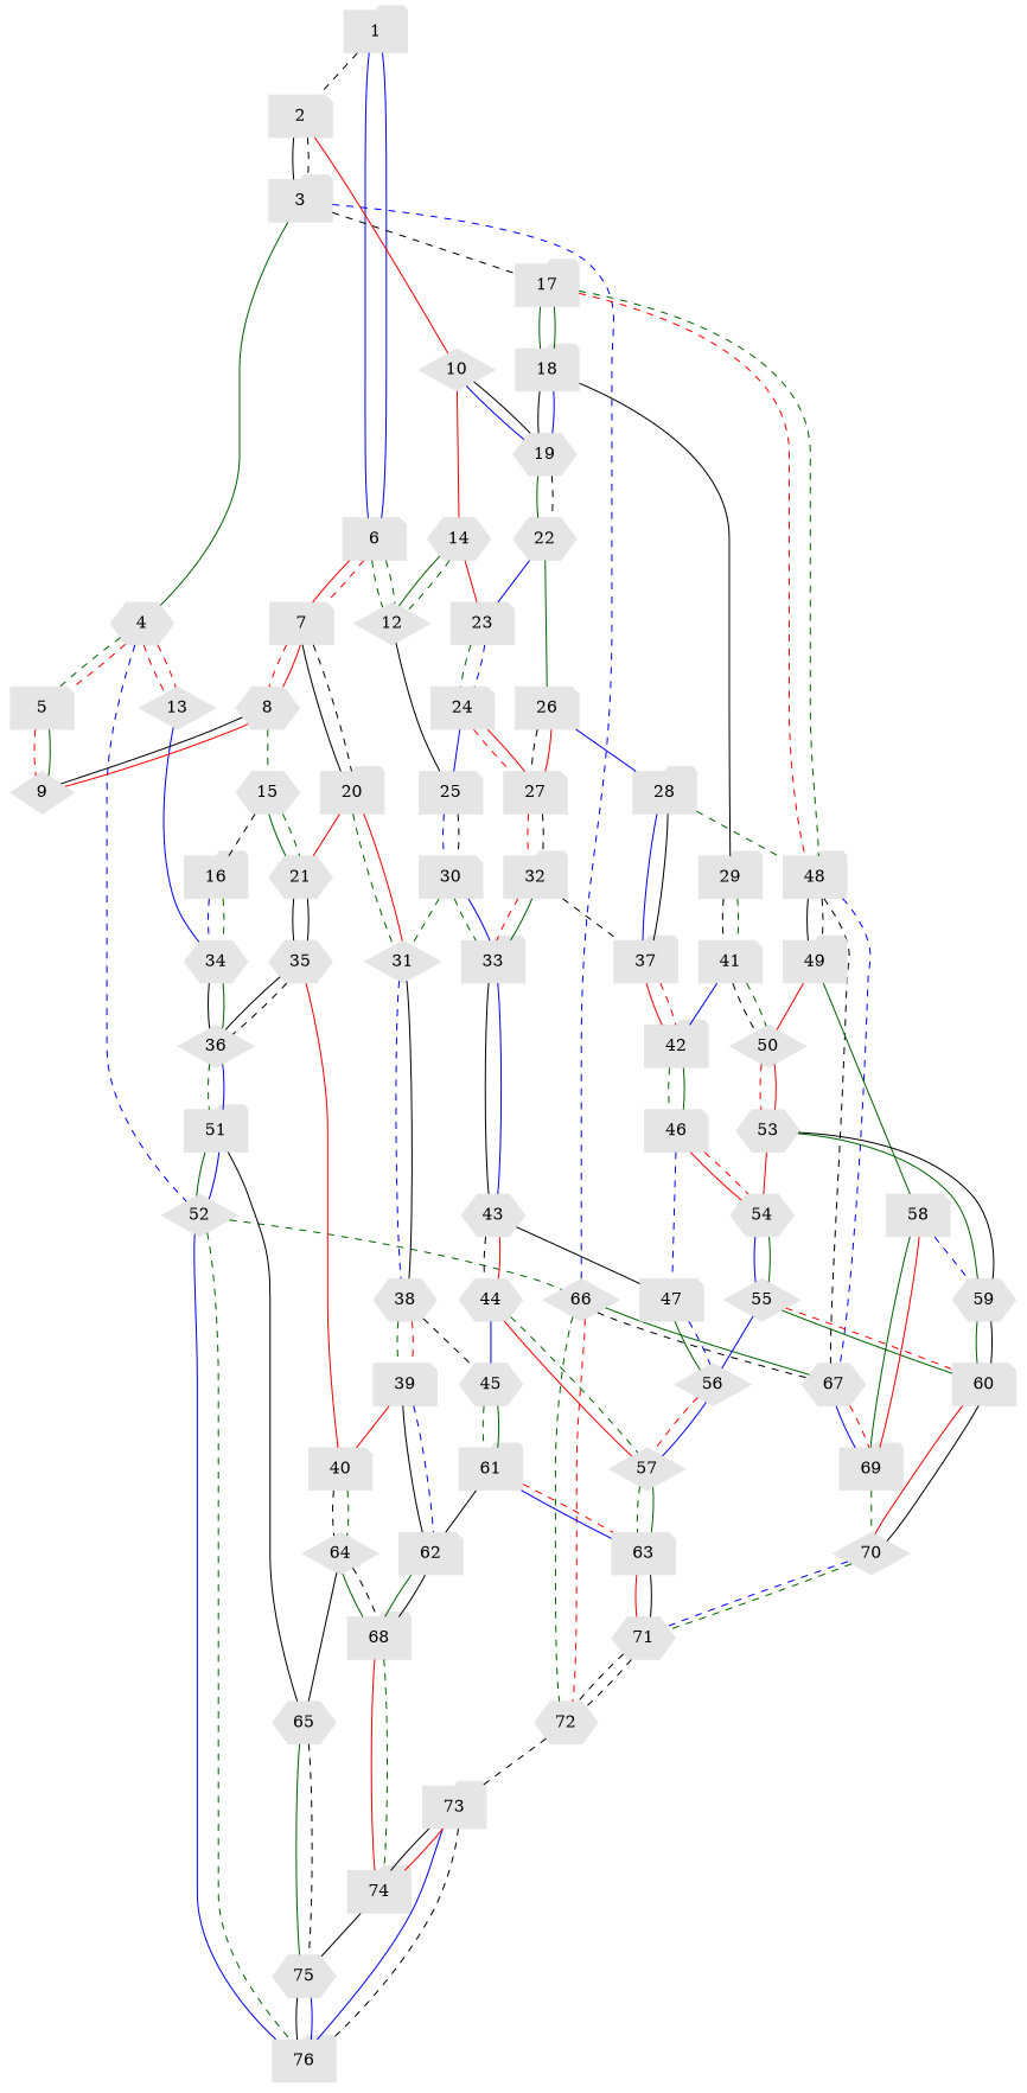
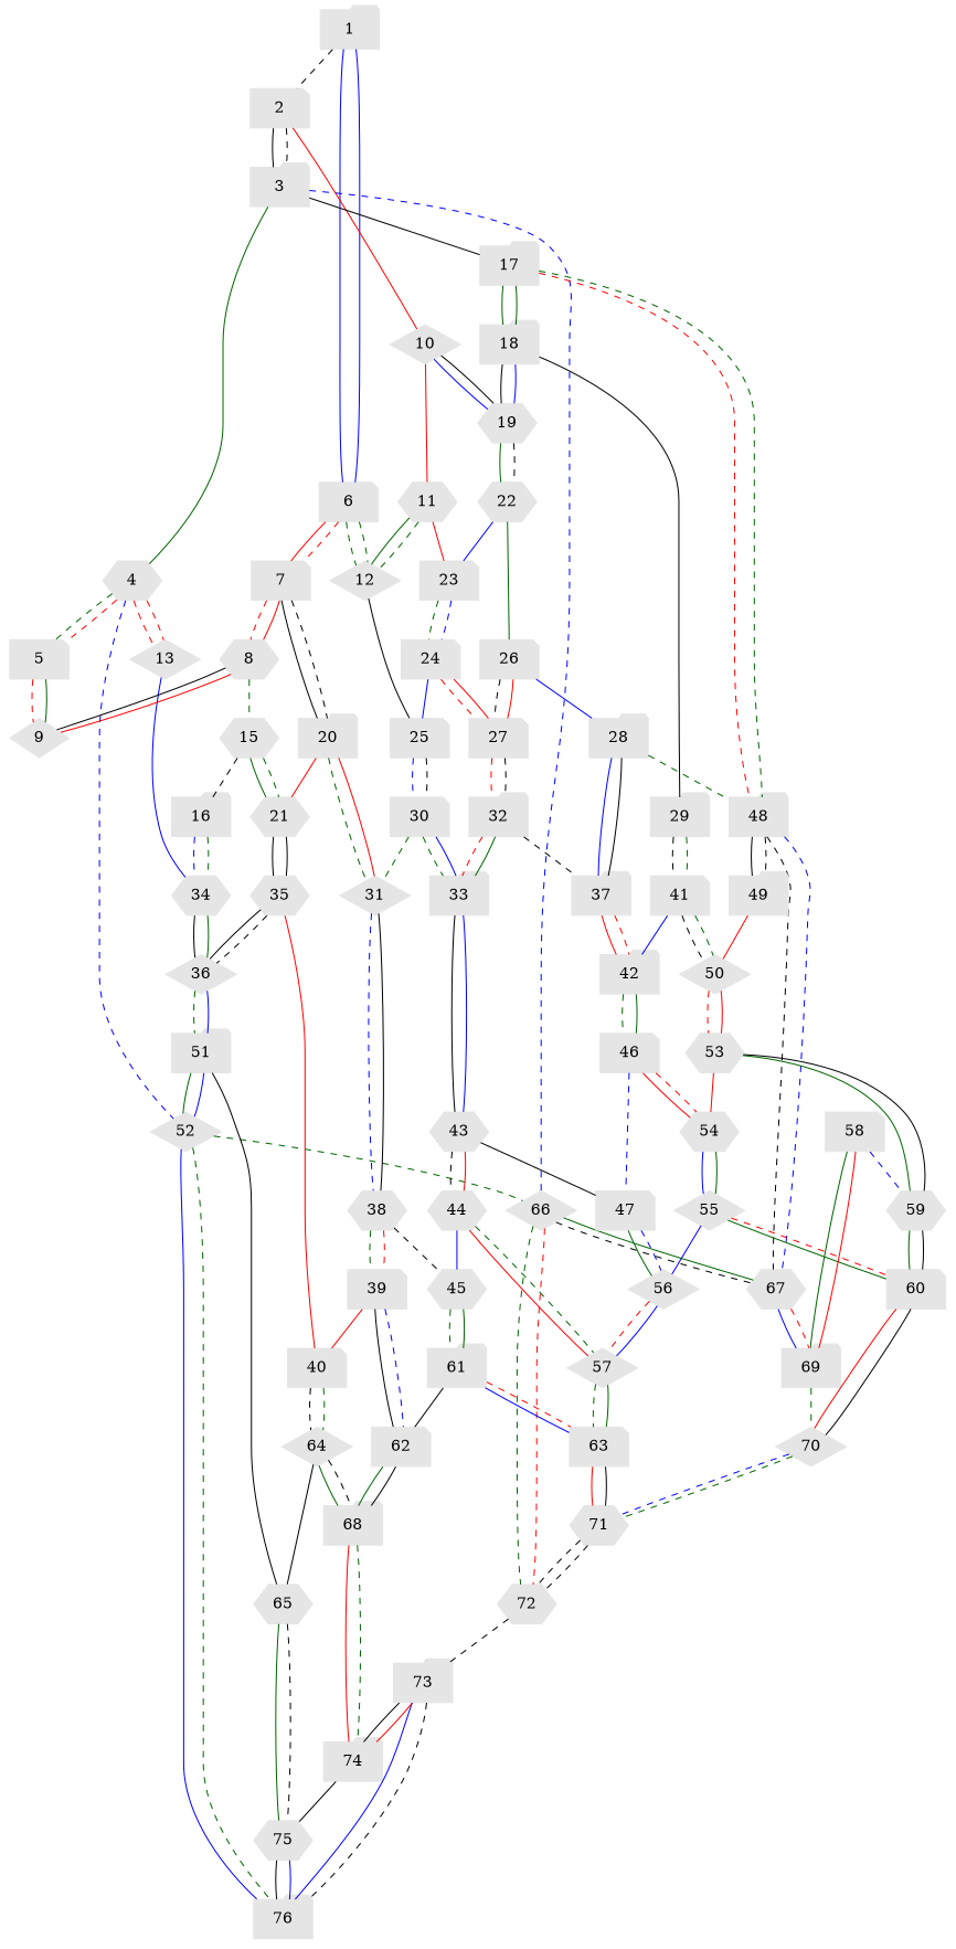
  graph {
    node [color=gray90 shape=folder style=filled]
    edge [color=black style=solid]
    1
    2 [shape=note]
    6 [shape=note]
    3
    10 [shape=diamond]
    7 [shape=note]
    12 [shape=diamond]
    4 [shape=hexagon]
    17
    66 [shape=diamond]
-   11 [shape=hexagon label=14]
+   11 [shape=hexagon]
    19 [shape=hexagon]
    5 [shape=note]
    13 [shape=diamond]
    52 [shape=diamond]
    18
    48
    67 [shape=hexagon]
    72 [shape=hexagon]
    9 [shape=diamond]
    34 [shape=hexagon]
    76
    8 [shape=hexagon]
    20
    25 [shape=note]
    15 [shape=hexagon]
    21 [shape=hexagon]
    31 [shape=diamond]
    16
    23 [shape=note]
    22 [shape=hexagon]
    24 [shape=note]
    30 [shape=note]
    36 [shape=diamond]
    35 [shape=hexagon]
    29
    49
    41 [shape=note]
    26 [shape=note]
    38 [shape=hexagon]
    40 [shape=note]
    27 [shape=note]
    28
    32
    33
    37
    42
    50 [shape=diamond]
    43 [shape=hexagon]
    39 [shape=note]
    45 [shape=hexagon]
    44 [shape=hexagon]
    47 [shape=note]
    51
    64 [shape=diamond]
    65 [shape=hexagon]
    46 [shape=note]
    62 [shape=note]
    61
    68
    53 [shape=hexagon]
    54 [shape=hexagon]
    57 [shape=diamond]
    56 [shape=diamond]
    63 [shape=note]
    55 [shape=diamond]
    58 [shape=note]
    69
    59 [shape=hexagon]
    75 [shape=hexagon]
    60 [shape=note]
    70 [shape=diamond]
    71 [shape=hexagon]
    74
    73
    1 -- 2 [style=dashed]
    1 -- 6 [color=blue]
    1 -- 6 [color=blue]
    2 -- 3
    2 -- 3 [style=dashed]
    2 -- 10 [color=red]
    6 -- 7 [color=red]
    6 -- 7 [color=red style=dashed]
    6 -- 12 [color=darkgreen style=dashed]
    6 -- 12 [color=darkgreen style=dashed]
    3 -- 4 [color=darkgreen]
-   3 -- 17 [style=dashed]
+   3 -- 17
    3 -- 66 [color=blue style=dashed]
    10 -- 11 [color=red]
    10 -- 19 [color=blue]
    10 -- 19
    7 -- 8 [color=red style=dashed]
    7 -- 8 [color=red]
    7 -- 20
    7 -- 20 [style=dashed]
    12 -- 25
    4 -- 5 [color=darkgreen style=dashed]
    4 -- 5 [color=red style=dashed]
    4 -- 13 [color=red style=dashed]
    4 -- 13 [color=red style=dashed]
    4 -- 52 [color=blue style=dashed]
    17 -- 18 [color=darkgreen]
    17 -- 18 [color=darkgreen]
    17 -- 48 [color=red style=dashed]
    17 -- 48 [color=darkgreen style=dashed]
    66 -- 67 [style=dashed]
    66 -- 67 [color=darkgreen]
    66 -- 72 [color=darkgreen style=dashed]
    66 -- 72 [color=red style=dashed]
    11 -- 12 [color=darkgreen]
    11 -- 12 [color=darkgreen style=dashed]
    11 -- 23 [color=red]
    19 -- 22 [color=darkgreen]
    19 -- 22 [style=dashed]
    5 -- 9 [color=red style=dashed]
    5 -- 9 [color=darkgreen]
    13 -- 34 [color=blue]
    52 -- 66 [color=darkgreen style=dashed]
    52 -- 76 [color=blue]
    52 -- 76 [color=darkgreen style=dashed]
    18 -- 19
    18 -- 19 [color=blue]
    18 -- 29
    48 -- 67 [style=dashed]
    48 -- 67 [color=blue style=dashed]
    48 -- 49
    48 -- 49 [style=dashed]
    67 -- 69 [color=blue]
    67 -- 69 [color=red style=dashed]
    72 -- 73 [style=dashed]
    34 -- 36
    34 -- 36 [color=darkgreen]
    8 -- 9
    8 -- 9 [color=red]
    8 -- 15 [color=darkgreen style=dashed]
    20 -- 21 [color=red]
    20 -- 31 [color=darkgreen style=dashed]
    20 -- 31 [color=red]
    25 -- 30 [color=blue style=dashed]
    25 -- 30 [style=dashed]
    15 -- 21 [color=darkgreen]
    15 -- 21 [color=darkgreen style=dashed]
    15 -- 16 [style=dashed]
    21 -- 35
    21 -- 35
    31 -- 38 [color=blue style=dashed]
    31 -- 38
    16 -- 34 [color=blue style=dashed]
    16 -- 34 [color=darkgreen style=dashed]
    23 -- 24 [color=darkgreen style=dashed]
    23 -- 24 [color=blue style=dashed]
    22 -- 23 [color=blue]
    22 -- 26 [color=darkgreen]
    24 -- 25 [color=blue]
    24 -- 27 [color=red style=dashed]
    24 -- 27 [color=red]
    30 -- 31 [color=darkgreen style=dashed]
    30 -- 33 [color=darkgreen style=dashed]
    30 -- 33 [color=blue]
    36 -- 51 [color=darkgreen style=dashed]
    36 -- 51 [color=blue]
    35 -- 36
    35 -- 36 [style=dashed]
    35 -- 40 [color=red]
    29 -- 41 [style=dashed]
    29 -- 41 [color=darkgreen style=dashed]
    49 -- 50 [color=red]
-   49 -- 58 [color=darkgreen]
    41 -- 42 [color=blue]
    41 -- 50 [style=dashed]
    41 -- 50 [color=darkgreen style=dashed]
    26 -- 27 [style=dashed]
    26 -- 27 [color=red]
    26 -- 28 [color=blue]
    38 -- 39 [color=darkgreen style=dashed]
    38 -- 39 [color=red style=dashed]
    38 -- 45 [style=dashed]
    40 -- 64 [style=dashed]
    40 -- 64 [color=darkgreen style=dashed]
    27 -- 32 [color=red style=dashed]
    27 -- 32 [style=dashed]
    28 -- 48 [color=darkgreen style=dashed]
    28 -- 37 [color=blue]
    28 -- 37
    32 -- 33 [color=red style=dashed]
    32 -- 33 [color=darkgreen]
    32 -- 37 [style=dashed]
    33 -- 43
    33 -- 43 [color=blue]
    37 -- 42 [color=red]
    37 -- 42 [color=red style=dashed]
    42 -- 46 [color=darkgreen style=dashed]
    42 -- 46 [color=darkgreen]
    50 -- 53 [color=red style=dashed]
    50 -- 53 [color=red]
    43 -- 44 [style=dashed]
    43 -- 44 [color=red]
    43 -- 47
    39 -- 40 [color=red]
    39 -- 62
    39 -- 62 [color=blue style=dashed]
    45 -- 61 [color=darkgreen style=dashed]
    45 -- 61 [color=darkgreen]
    44 -- 45 [color=blue]
    44 -- 57 [color=red]
    44 -- 57 [color=darkgreen style=dashed]
    47 -- 56 [color=darkgreen]
    47 -- 56 [color=blue style=dashed]
    51 -- 52 [color=darkgreen]
    51 -- 52 [color=blue]
    51 -- 65
    64 -- 65
    64 -- 68 [color=darkgreen]
    64 -- 68 [style=dashed]
    65 -- 75 [color=darkgreen]
    65 -- 75 [style=dashed]
    46 -- 47 [color=blue style=dashed]
    46 -- 54 [color=red]
    46 -- 54 [color=red style=dashed]
    62 -- 68 [color=darkgreen]
    62 -- 68
    61 -- 62
    61 -- 63 [color=blue]
    61 -- 63 [color=red style=dashed]
    68 -- 74 [color=red]
    68 -- 74 [color=darkgreen style=dashed]
    53 -- 54 [color=red]
    53 -- 59 [color=darkgreen]
    53 -- 59
    54 -- 55 [color=blue]
    54 -- 55 [color=darkgreen]
    57 -- 63 [color=darkgreen style=dashed]
    57 -- 63 [color=darkgreen]
    56 -- 57 [color=red style=dashed]
    56 -- 57 [color=blue]
    63 -- 71 [color=red]
    63 -- 71
    55 -- 56 [color=blue]
    55 -- 60 [color=darkgreen]
    55 -- 60 [color=red style=dashed]
    58 -- 69 [color=darkgreen]
    58 -- 69 [color=red]
    58 -- 59 [color=blue style=dashed]
    69 -- 70 [color=darkgreen style=dashed]
    59 -- 60 [color=darkgreen]
    59 -- 60
    75 -- 76
    75 -- 76 [color=blue]
    60 -- 70 [color=red]
    60 -- 70
    70 -- 71 [color=blue style=dashed]
    70 -- 71 [color=darkgreen style=dashed]
    71 -- 72 [style=dashed]
    71 -- 72 [style=dashed]
    74 -- 75
    73 -- 76 [color=blue]
    73 -- 76 [style=dashed]
    73 -- 74
    73 -- 74 [color=red]
  }
